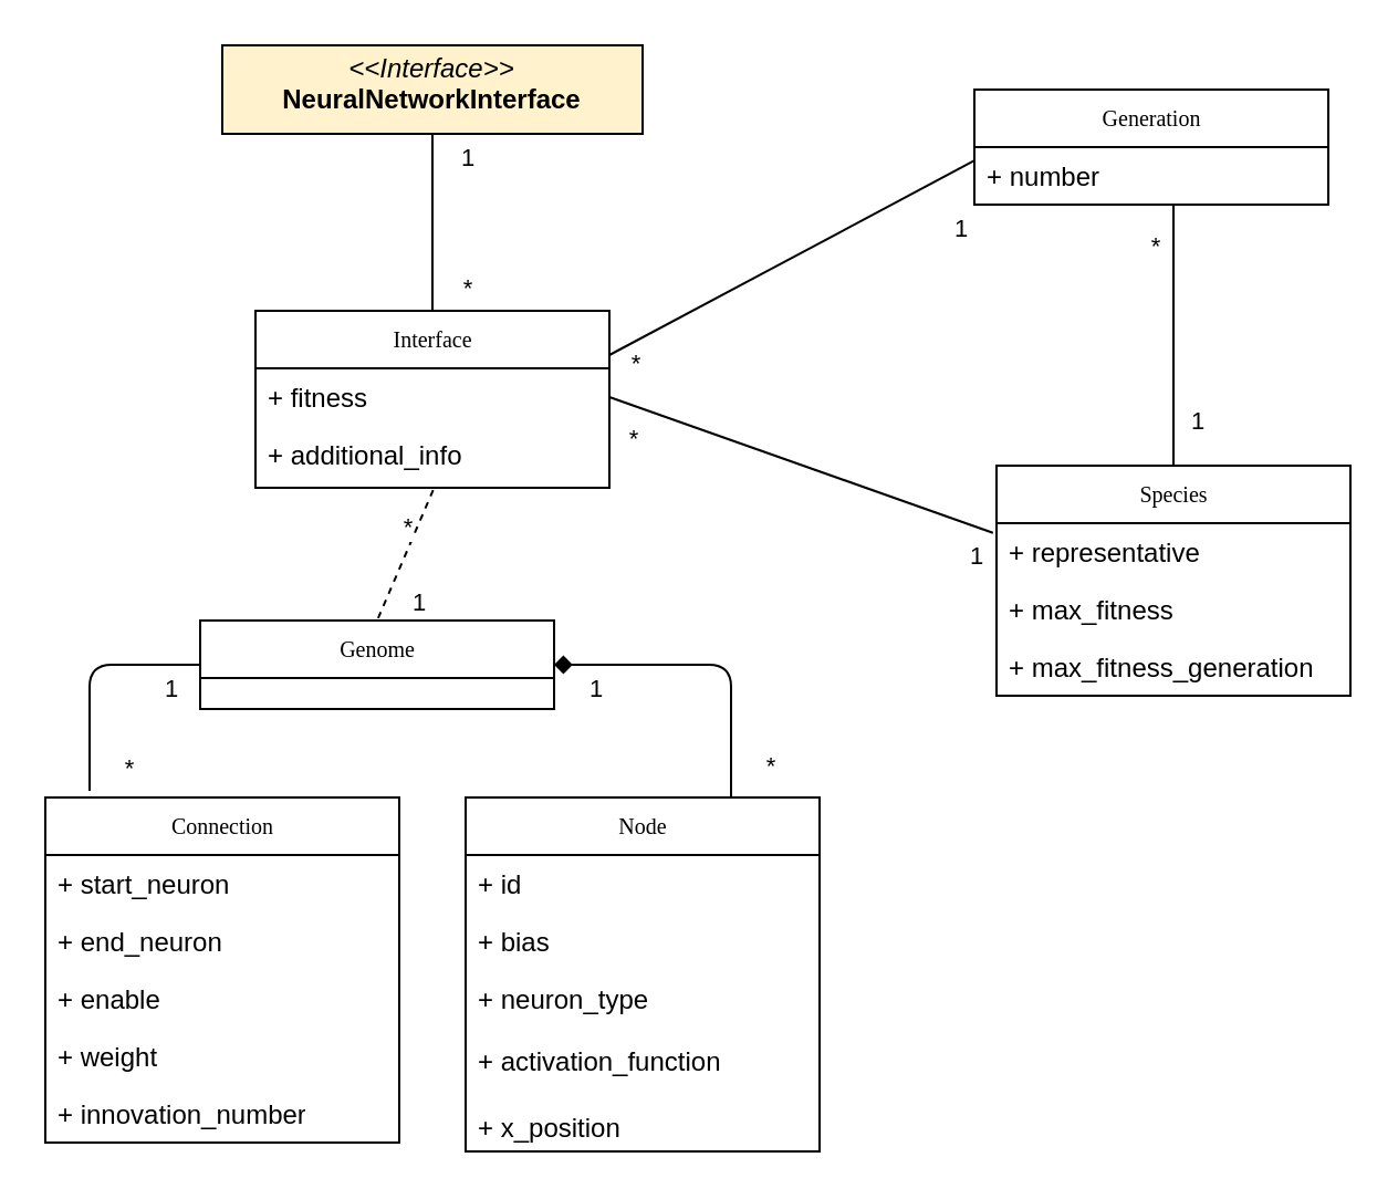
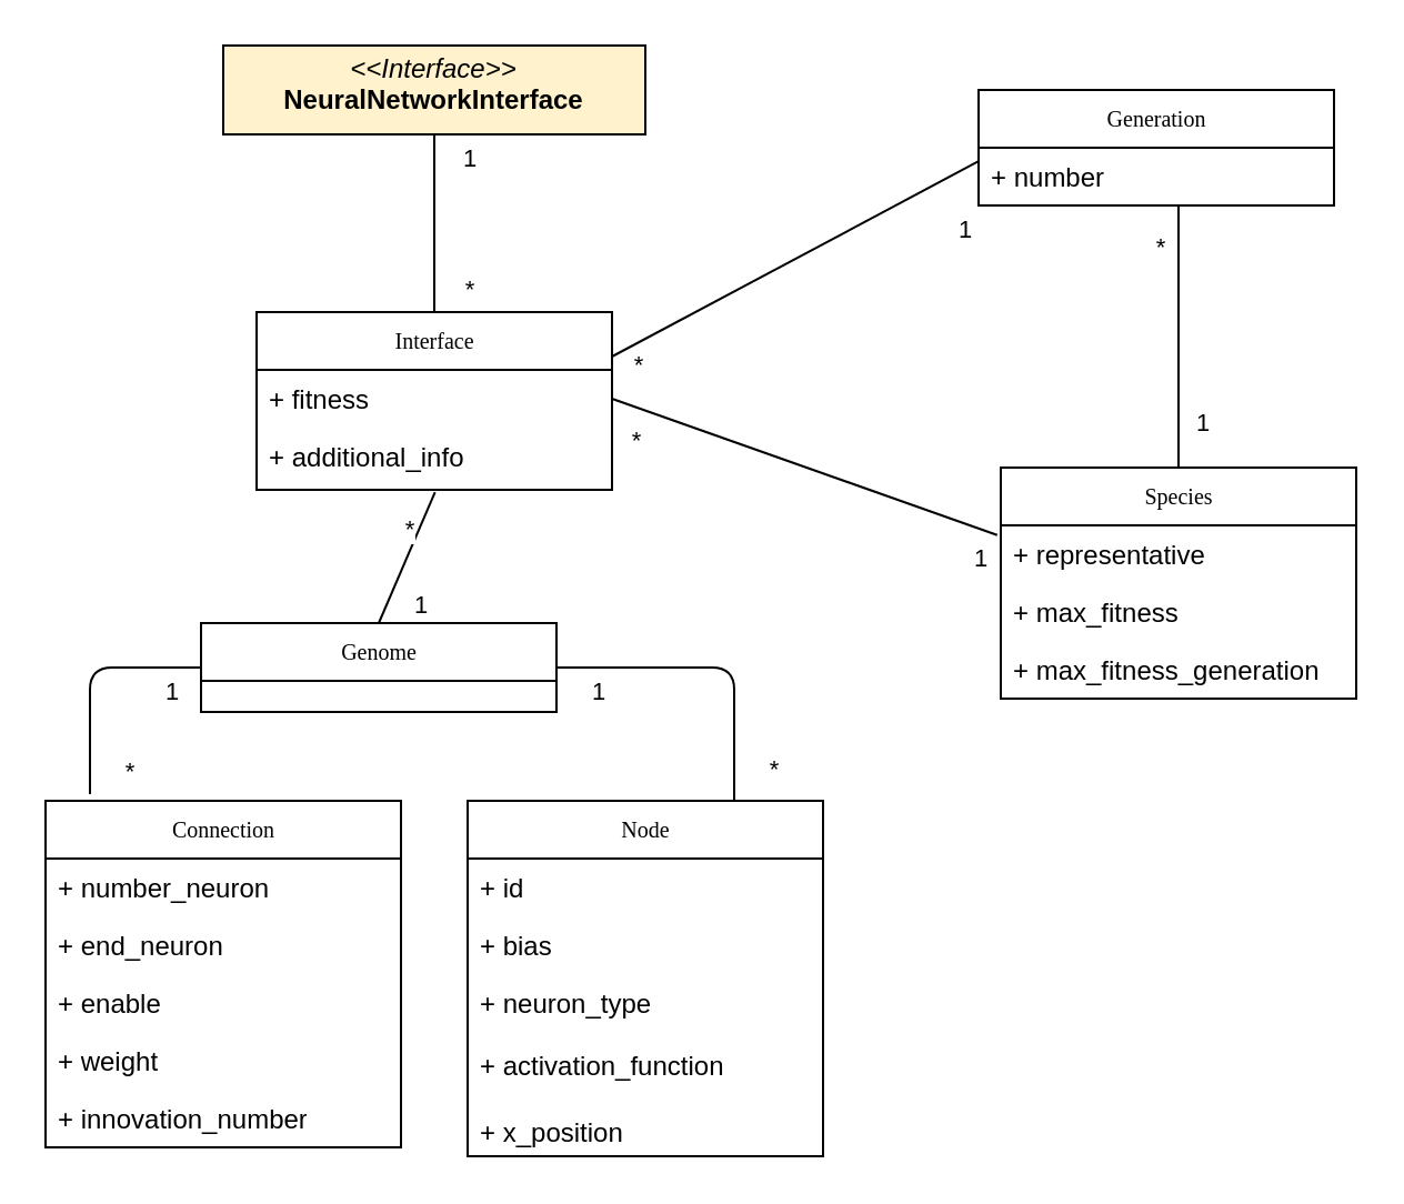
  <mxCell id="0" />
  <mxCell id="1" parent="0" />
  <mxCell id="2" value="Connection" style="swimlane;html=1;fontStyle=0;childLayout=stackLayout;horizontal=1;startSize=26;fillColor=none;horizontalStack=0;resizeParent=1;resizeLast=0;collapsible=1;marginBottom=0;swimlaneFillColor=#ffffff;rounded=0;shadow=0;comic=0;labelBackgroundColor=none;strokeWidth=1;fontFamily=Verdana;fontSize=10;align=center;" vertex="1" parent="1"><mxGeometry x="20" y="360" width="160" height="156" as="geometry" /></mxCell>
- <mxCell id="3" value="+ start_neuron&lt;br&gt;" style="text;html=1;strokeColor=none;fillColor=none;align=left;verticalAlign=top;spacingLeft=4;spacingRight=4;whiteSpace=wrap;overflow=hidden;rotatable=0;points=[[0,0.5],[1,0.5]];portConstraint=eastwest;" vertex="1" parent="2"><mxGeometry y="26" width="160" height="26" as="geometry" /></mxCell>
+ <mxCell id="3" value="+ number_neuron&lt;br&gt;" style="text;html=1;strokeColor=none;fillColor=none;align=left;verticalAlign=top;spacingLeft=4;spacingRight=4;whiteSpace=wrap;overflow=hidden;rotatable=0;points=[[0,0.5],[1,0.5]];portConstraint=eastwest;" vertex="1" parent="2"><mxGeometry y="26" width="160" height="26" as="geometry" /></mxCell>
  <mxCell id="4" value="+ end_neuron" style="text;html=1;strokeColor=none;fillColor=none;align=left;verticalAlign=top;spacingLeft=4;spacingRight=4;whiteSpace=wrap;overflow=hidden;rotatable=0;points=[[0,0.5],[1,0.5]];portConstraint=eastwest;" vertex="1" parent="2"><mxGeometry y="52" width="160" height="26" as="geometry" /></mxCell>
  <mxCell id="5" value="+ enable" style="text;html=1;strokeColor=none;fillColor=none;align=left;verticalAlign=top;spacingLeft=4;spacingRight=4;whiteSpace=wrap;overflow=hidden;rotatable=0;points=[[0,0.5],[1,0.5]];portConstraint=eastwest;" vertex="1" parent="2"><mxGeometry y="78" width="160" height="26" as="geometry" /></mxCell>
  <mxCell id="6" value="+ weight" style="text;html=1;strokeColor=none;fillColor=none;align=left;verticalAlign=top;spacingLeft=4;spacingRight=4;whiteSpace=wrap;overflow=hidden;rotatable=0;points=[[0,0.5],[1,0.5]];portConstraint=eastwest;" vertex="1" parent="2"><mxGeometry y="104" width="160" height="26" as="geometry" /></mxCell>
  <mxCell id="7" value="+ innovation_number" style="text;html=1;strokeColor=none;fillColor=none;align=left;verticalAlign=top;spacingLeft=4;spacingRight=4;whiteSpace=wrap;overflow=hidden;rotatable=0;points=[[0,0.5],[1,0.5]];portConstraint=eastwest;" vertex="1" parent="2"><mxGeometry y="130" width="160" height="26" as="geometry" /></mxCell>
  <mxCell id="8" value="Node" style="swimlane;html=1;fontStyle=0;childLayout=stackLayout;horizontal=1;startSize=26;fillColor=none;horizontalStack=0;resizeParent=1;resizeLast=0;collapsible=1;marginBottom=0;swimlaneFillColor=#ffffff;rounded=0;shadow=0;comic=0;labelBackgroundColor=none;strokeWidth=1;fontFamily=Verdana;fontSize=10;align=center;" vertex="1" parent="1"><mxGeometry x="210" y="360" width="160" height="160" as="geometry" /></mxCell>
  <mxCell id="9" value="+ id" style="text;html=1;strokeColor=none;fillColor=none;align=left;verticalAlign=top;spacingLeft=4;spacingRight=4;whiteSpace=wrap;overflow=hidden;rotatable=0;points=[[0,0.5],[1,0.5]];portConstraint=eastwest;" vertex="1" parent="8"><mxGeometry y="26" width="160" height="26" as="geometry" /></mxCell>
  <mxCell id="10" value="+ bias" style="text;html=1;strokeColor=none;fillColor=none;align=left;verticalAlign=top;spacingLeft=4;spacingRight=4;whiteSpace=wrap;overflow=hidden;rotatable=0;points=[[0,0.5],[1,0.5]];portConstraint=eastwest;" vertex="1" parent="8"><mxGeometry y="52" width="160" height="26" as="geometry" /></mxCell>
  <mxCell id="11" value="+ neuron_type" style="text;html=1;strokeColor=none;fillColor=none;align=left;verticalAlign=top;spacingLeft=4;spacingRight=4;whiteSpace=wrap;overflow=hidden;rotatable=0;points=[[0,0.5],[1,0.5]];portConstraint=eastwest;" vertex="1" parent="8"><mxGeometry y="78" width="160" height="28" as="geometry" /></mxCell>
  <mxCell id="12" value="+ activation_function&lt;br&gt;" style="text;html=1;strokeColor=none;fillColor=none;align=left;verticalAlign=top;spacingLeft=4;spacingRight=4;whiteSpace=wrap;overflow=hidden;rotatable=0;points=[[0,0.5],[1,0.5]];portConstraint=eastwest;" vertex="1" parent="8"><mxGeometry y="106" width="160" height="30" as="geometry" /></mxCell>
  <mxCell id="13" value="+ x_position" style="text;html=1;strokeColor=none;fillColor=none;align=left;verticalAlign=top;spacingLeft=4;spacingRight=4;whiteSpace=wrap;overflow=hidden;rotatable=0;points=[[0,0.5],[1,0.5]];portConstraint=eastwest;" vertex="1" parent="8"><mxGeometry y="136" width="160" height="24" as="geometry" /></mxCell>
  <mxCell id="14" value="Genome" style="swimlane;html=1;fontStyle=0;childLayout=stackLayout;horizontal=1;startSize=26;fillColor=none;horizontalStack=0;resizeParent=1;resizeLast=0;collapsible=1;marginBottom=0;swimlaneFillColor=#ffffff;rounded=0;shadow=0;comic=0;labelBackgroundColor=none;strokeWidth=1;fontFamily=Verdana;fontSize=10;align=center;" vertex="1" parent="1"><mxGeometry x="90" y="280" width="160" height="40" as="geometry" /></mxCell>
  <mxCell id="15" value="Interface" style="swimlane;html=1;fontStyle=0;childLayout=stackLayout;horizontal=1;startSize=26;fillColor=none;horizontalStack=0;resizeParent=1;resizeLast=0;collapsible=1;marginBottom=0;swimlaneFillColor=#ffffff;rounded=0;shadow=0;comic=0;labelBackgroundColor=none;strokeWidth=1;fontFamily=Verdana;fontSize=10;align=center;" parent="1" vertex="1"><mxGeometry x="115" y="140" width="160" height="80" as="geometry" /></mxCell>
  <mxCell id="16" value="+ fitness" style="text;html=1;strokeColor=none;fillColor=none;align=left;verticalAlign=top;spacingLeft=4;spacingRight=4;whiteSpace=wrap;overflow=hidden;rotatable=0;points=[[0,0.5],[1,0.5]];portConstraint=eastwest;" parent="15" vertex="1"><mxGeometry y="26" width="160" height="26" as="geometry" /></mxCell>
  <mxCell id="17" value="+ additional_info&lt;br&gt;" style="text;html=1;strokeColor=none;fillColor=none;align=left;verticalAlign=top;spacingLeft=4;spacingRight=4;whiteSpace=wrap;overflow=hidden;rotatable=0;points=[[0,0.5],[1,0.5]];portConstraint=eastwest;" parent="15" vertex="1"><mxGeometry y="52" width="160" height="26" as="geometry" /></mxCell>
  <mxCell id="18" value="Generation" style="swimlane;html=1;fontStyle=0;childLayout=stackLayout;horizontal=1;startSize=26;fillColor=none;horizontalStack=0;resizeParent=1;resizeLast=0;collapsible=1;marginBottom=0;swimlaneFillColor=#ffffff;rounded=0;shadow=0;comic=0;labelBackgroundColor=none;strokeWidth=1;fontFamily=Verdana;fontSize=10;align=center;" vertex="1" parent="1"><mxGeometry x="440" y="40" width="160" height="52" as="geometry" /></mxCell>
  <mxCell id="19" value="+ number" style="text;html=1;strokeColor=none;fillColor=none;align=left;verticalAlign=top;spacingLeft=4;spacingRight=4;whiteSpace=wrap;overflow=hidden;rotatable=0;points=[[0,0.5],[1,0.5]];portConstraint=eastwest;" vertex="1" parent="18"><mxGeometry y="26" width="160" height="26" as="geometry" /></mxCell>
  <mxCell id="20" value="Species" style="swimlane;html=1;fontStyle=0;childLayout=stackLayout;horizontal=1;startSize=26;fillColor=none;horizontalStack=0;resizeParent=1;resizeLast=0;collapsible=1;marginBottom=0;swimlaneFillColor=#ffffff;rounded=0;shadow=0;comic=0;labelBackgroundColor=none;strokeWidth=1;fontFamily=Verdana;fontSize=10;align=center;" vertex="1" parent="1"><mxGeometry x="450" y="210" width="160" height="104" as="geometry" /></mxCell>
  <mxCell id="21" value="+ representative" style="text;html=1;strokeColor=none;fillColor=none;align=left;verticalAlign=top;spacingLeft=4;spacingRight=4;whiteSpace=wrap;overflow=hidden;rotatable=0;points=[[0,0.5],[1,0.5]];portConstraint=eastwest;" vertex="1" parent="20"><mxGeometry y="26" width="160" height="26" as="geometry" /></mxCell>
  <mxCell id="22" value="+ max_fitness" style="text;html=1;strokeColor=none;fillColor=none;align=left;verticalAlign=top;spacingLeft=4;spacingRight=4;whiteSpace=wrap;overflow=hidden;rotatable=0;points=[[0,0.5],[1,0.5]];portConstraint=eastwest;" vertex="1" parent="20"><mxGeometry y="52" width="160" height="26" as="geometry" /></mxCell>
  <mxCell id="23" value="+ max_fitness_generation" style="text;html=1;strokeColor=none;fillColor=none;align=left;verticalAlign=top;spacingLeft=4;spacingRight=4;whiteSpace=wrap;overflow=hidden;rotatable=0;points=[[0,0.5],[1,0.5]];portConstraint=eastwest;" vertex="1" parent="20"><mxGeometry y="78" width="160" height="26" as="geometry" /></mxCell>
  <mxCell id="24" value="&lt;p style=&quot;margin: 0px ; margin-top: 4px ; text-align: center&quot;&gt;&lt;i&gt;&amp;lt;&amp;lt;Interface&amp;gt;&amp;gt;&lt;/i&gt;&lt;br&gt;&lt;b&gt;NeuralNetworkInterface&lt;/b&gt;&lt;/p&gt;&lt;p style=&quot;margin: 0px ; margin-left: 4px&quot;&gt;&lt;span&gt;&amp;nbsp;&lt;/span&gt;&lt;br&gt;&lt;/p&gt;" style="verticalAlign=top;align=left;overflow=fill;fontSize=12;fontFamily=Helvetica;html=1;rounded=0;shadow=0;comic=0;labelBackgroundColor=none;strokeWidth=1;fillColor=#fff2cc;" parent="1" vertex="1"><mxGeometry x="100" y="20" width="190" height="40" as="geometry" /></mxCell>
  <mxCell id="25" value="" style="endArrow=none;html=1;entryX=0;entryY=0.5;entryDx=0;entryDy=0;" edge="1" parent="1" target="14"><mxGeometry width="50" height="50" relative="1" as="geometry"><mxPoint x="40" y="357" as="sourcePoint" /><mxPoint x="470" y="260" as="targetPoint" /><Array as="points"><mxPoint x="40" y="300" /></Array></mxGeometry></mxCell>
  <mxCell id="26" value="*" style="edgeLabel;html=1;align=center;verticalAlign=middle;resizable=0;points=[];" vertex="1" connectable="0" parent="25"><mxGeometry x="-0.788" y="-2" relative="1" as="geometry"><mxPoint x="15.14" as="offset" /></mxGeometry></mxCell>
  <mxCell id="27" value="1" style="edgeLabel;html=1;align=center;verticalAlign=middle;resizable=0;points=[];" vertex="1" connectable="0" parent="25"><mxGeometry x="0.727" y="-1" relative="1" as="geometry"><mxPoint x="1.48" y="9" as="offset" /></mxGeometry></mxCell>
- <mxCell id="28" value="" style="endArrow=diamond;html=1;exitX=0.75;exitY=0;exitDx=0;exitDy=0;entryX=1;entryY=0.5;entryDx=0;entryDy=0;" edge="1" parent="1" source="8" target="14"><mxGeometry width="50" height="50" relative="1" as="geometry"><mxPoint x="243.2" y="360" as="sourcePoint" /><mxPoint x="180" y="160" as="targetPoint" /><Array as="points"><mxPoint x="330" y="300" /></Array></mxGeometry></mxCell>
+ <mxCell id="28" value="" style="endArrow=none;html=1;exitX=0.75;exitY=0;exitDx=0;exitDy=0;entryX=1;entryY=0.5;entryDx=0;entryDy=0;" edge="1" parent="1" source="8" target="14"><mxGeometry width="50" height="50" relative="1" as="geometry"><mxPoint x="243.2" y="360" as="sourcePoint" /><mxPoint x="180" y="160" as="targetPoint" /><Array as="points"><mxPoint x="330" y="300" /></Array></mxGeometry></mxCell>
  <mxCell id="29" value="*" style="edgeLabel;html=1;align=center;verticalAlign=middle;resizable=0;points=[];" vertex="1" connectable="0" parent="28"><mxGeometry x="-0.788" y="-2" relative="1" as="geometry"><mxPoint x="15.14" as="offset" /></mxGeometry></mxCell>
  <mxCell id="30" value="1" style="edgeLabel;html=1;align=center;verticalAlign=middle;resizable=0;points=[];" vertex="1" connectable="0" parent="28"><mxGeometry x="0.727" y="-1" relative="1" as="geometry"><mxPoint x="-0.69" y="11" as="offset" /></mxGeometry></mxCell>
- <mxCell id="31" value="" style="endArrow=none;html=1;entryX=0.5;entryY=0;entryDx=0;entryDy=0;exitX=0.502;exitY=1.118;exitDx=0;exitDy=0;exitPerimeter=0;dashed=1;" edge="1" parent="1" source="17" target="14"><mxGeometry width="50" height="50" relative="1" as="geometry"><mxPoint x="530" y="220" as="sourcePoint" /><mxPoint x="250" y="169" as="targetPoint" /></mxGeometry></mxCell>
+ <mxCell id="31" value="" style="endArrow=none;html=1;entryX=0.5;entryY=0;entryDx=0;entryDy=0;exitX=0.502;exitY=1.118;exitDx=0;exitDy=0;exitPerimeter=0;" edge="1" parent="1" source="17" target="14"><mxGeometry width="50" height="50" relative="1" as="geometry"><mxPoint x="530" y="220" as="sourcePoint" /><mxPoint x="250" y="169" as="targetPoint" /></mxGeometry></mxCell>
  <mxCell id="32" value="*" style="edgeLabel;html=1;align=center;verticalAlign=middle;resizable=0;points=[];" vertex="1" connectable="0" parent="31"><mxGeometry x="-0.788" y="-2" relative="1" as="geometry"><mxPoint x="-6.96" y="10.66" as="offset" /></mxGeometry></mxCell>
  <mxCell id="33" value="1" style="edgeLabel;html=1;align=center;verticalAlign=middle;resizable=0;points=[];" vertex="1" connectable="0" parent="31"><mxGeometry x="0.727" y="-1" relative="1" as="geometry"><mxPoint x="15.96" y="0.66" as="offset" /></mxGeometry></mxCell>
  <mxCell id="34" value="" style="endArrow=none;html=1;entryX=0.5;entryY=1;entryDx=0;entryDy=0;exitX=0.5;exitY=0;exitDx=0;exitDy=0;" edge="1" parent="1" source="15" target="24"><mxGeometry width="50" height="50" relative="1" as="geometry"><mxPoint x="420" y="310" as="sourcePoint" /><mxPoint x="470" y="260" as="targetPoint" /></mxGeometry></mxCell>
  <mxCell id="35" value="*" style="edgeLabel;html=1;align=center;verticalAlign=middle;resizable=0;points=[];" vertex="1" connectable="0" parent="34"><mxGeometry x="-0.716" y="-1" relative="1" as="geometry"><mxPoint x="14" as="offset" /></mxGeometry></mxCell>
  <mxCell id="36" value="1" style="edgeLabel;html=1;align=center;verticalAlign=middle;resizable=0;points=[];" vertex="1" connectable="0" parent="34"><mxGeometry x="0.749" y="-1" relative="1" as="geometry"><mxPoint x="14" as="offset" /></mxGeometry></mxCell>
  <mxCell id="37" value="" style="endArrow=none;html=1;entryX=-0.01;entryY=0.168;entryDx=0;entryDy=0;exitX=1;exitY=0.5;exitDx=0;exitDy=0;entryPerimeter=0;" edge="1" parent="1" source="16" target="21"><mxGeometry width="50" height="50" relative="1" as="geometry"><mxPoint x="350.32" y="169.998" as="sourcePoint" /><mxPoint x="350" y="228.93" as="targetPoint" /></mxGeometry></mxCell>
  <mxCell id="38" value="*" style="edgeLabel;html=1;align=center;verticalAlign=middle;resizable=0;points=[];" vertex="1" connectable="0" parent="37"><mxGeometry x="-0.788" y="-2" relative="1" as="geometry"><mxPoint x="-6.96" y="10.66" as="offset" /></mxGeometry></mxCell>
  <mxCell id="39" value="1" style="edgeLabel;html=1;align=center;verticalAlign=middle;resizable=0;points=[];" vertex="1" connectable="0" parent="37"><mxGeometry x="0.727" y="-1" relative="1" as="geometry"><mxPoint x="15.96" y="17.14" as="offset" /></mxGeometry></mxCell>
  <mxCell id="40" value="" style="endArrow=none;html=1;entryX=0.5;entryY=0;entryDx=0;entryDy=0;" edge="1" parent="1" target="20"><mxGeometry width="50" height="50" relative="1" as="geometry"><mxPoint x="530" y="92" as="sourcePoint" /><mxPoint x="458.4" y="250.368" as="targetPoint" /></mxGeometry></mxCell>
  <mxCell id="41" value="*" style="edgeLabel;html=1;align=center;verticalAlign=middle;resizable=0;points=[];" vertex="1" connectable="0" parent="40"><mxGeometry x="-0.788" y="-2" relative="1" as="geometry"><mxPoint x="-6.96" y="5.42" as="offset" /></mxGeometry></mxCell>
  <mxCell id="42" value="1" style="edgeLabel;html=1;align=center;verticalAlign=middle;resizable=0;points=[];" vertex="1" connectable="0" parent="40"><mxGeometry x="0.727" y="-1" relative="1" as="geometry"><mxPoint x="11.51" y="-4.15" as="offset" /></mxGeometry></mxCell>
  <mxCell id="43" value="" style="endArrow=none;html=1;entryX=0;entryY=0.235;entryDx=0;entryDy=0;exitX=1;exitY=0.25;exitDx=0;exitDy=0;entryPerimeter=0;" edge="1" parent="1" source="15" target="19"><mxGeometry width="50" height="50" relative="1" as="geometry"><mxPoint x="285" y="189" as="sourcePoint" /><mxPoint x="458.4" y="250.368" as="targetPoint" /></mxGeometry></mxCell>
  <mxCell id="44" value="*" style="edgeLabel;html=1;align=center;verticalAlign=middle;resizable=0;points=[];" vertex="1" connectable="0" parent="43"><mxGeometry x="-0.788" y="-2" relative="1" as="geometry"><mxPoint x="-6.96" y="10.66" as="offset" /></mxGeometry></mxCell>
  <mxCell id="45" value="1" style="edgeLabel;html=1;align=center;verticalAlign=middle;resizable=0;points=[];" vertex="1" connectable="0" parent="43"><mxGeometry x="0.727" y="-1" relative="1" as="geometry"><mxPoint x="15.96" y="17.14" as="offset" /></mxGeometry></mxCell>
